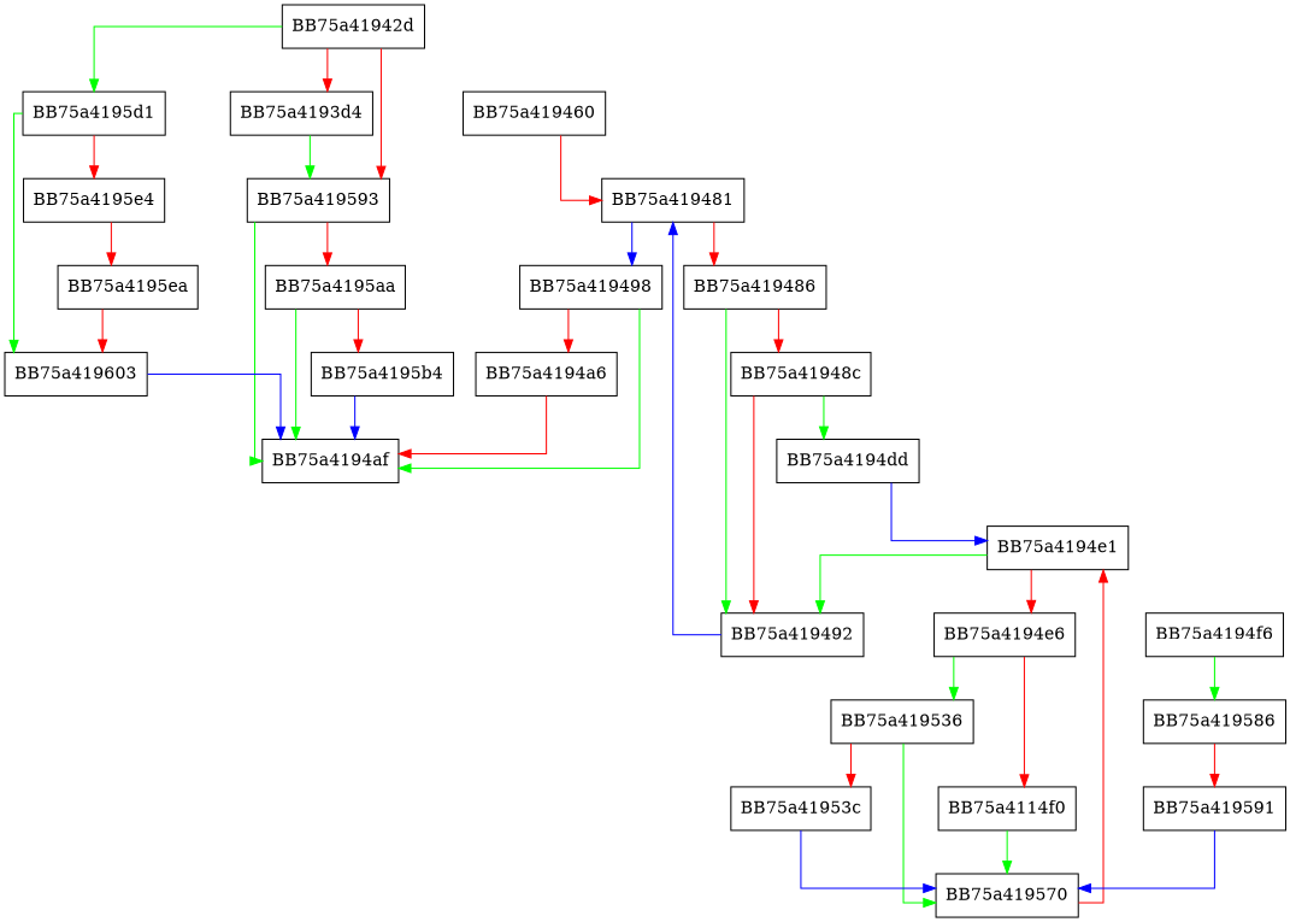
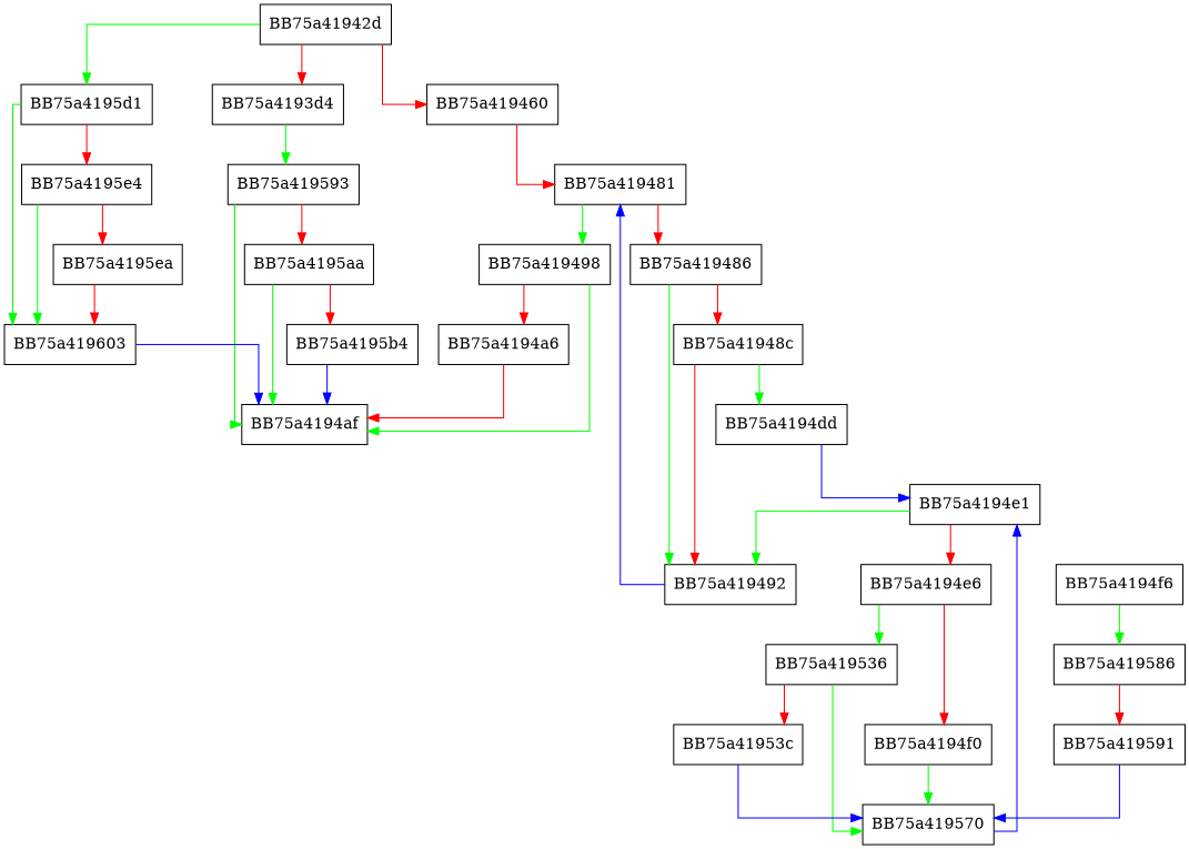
  digraph {
    splines=ortho
    node [shape=box]
    edge [color=red]
    BB75a4193d4
    BB75a419593
    BB75a4194af
    BB75a4195aa
    BB75a41942d
    BB75a4195d1
    BB75a419460
    BB75a4195b4
    BB75a419603
    BB75a4195e4
    BB75a419481
    BB75a4195ea
    BB75a419498
    BB75a419486
    BB75a4194a6
    BB75a419492
    BB75a41948c
    BB75a4194dd
    BB75a4194e1
    BB75a4194e6
    BB75a419536
-   BB75a4194f0 [label=BB75a4114f0]
+   BB75a4194f0
    n23 [label=BB75a419570]
    BB75a41953c
    BB75a4194f6
    BB75a419586
    BB75a419591
    BB75a4193d4 -> BB75a419593 [color=green]
    BB75a419593 -> BB75a4194af [color=green]
    BB75a419593 -> BB75a4195aa
    BB75a4195aa -> BB75a4194af [color=green]
    BB75a4195aa -> BB75a4195b4
    BB75a41942d -> BB75a4193d4
    BB75a41942d -> BB75a4195d1 [color=green]
-   BB75a41942d -> BB75a419593
+   BB75a41942d -> BB75a419460
    BB75a4195d1 -> BB75a419603 [color=green]
    BB75a4195d1 -> BB75a4195e4
    BB75a419460 -> BB75a419481
    BB75a4195b4 -> BB75a4194af [color=blue]
    BB75a419603 -> BB75a4194af [color=blue]
+   BB75a4195e4 -> BB75a419603 [color=green]
    BB75a4195e4 -> BB75a4195ea
-   BB75a419481 -> BB75a419498 [color=blue]
+   BB75a419481 -> BB75a419498 [color=green]
    BB75a419481 -> BB75a419486
    BB75a4195ea -> BB75a419603
    BB75a419498 -> BB75a4194af [color=green]
    BB75a419498 -> BB75a4194a6
    BB75a419486 -> BB75a419492 [color=green]
    BB75a419486 -> BB75a41948c
    BB75a4194a6 -> BB75a4194af
    BB75a419492 -> BB75a419481 [color=blue]
    BB75a41948c -> BB75a419492
    BB75a41948c -> BB75a4194dd [color=green]
    BB75a4194dd -> BB75a4194e1 [color=blue]
    BB75a4194e1 -> BB75a419492 [color=green]
    BB75a4194e1 -> BB75a4194e6
    BB75a4194e6 -> BB75a419536 [color=green]
    BB75a4194e6 -> BB75a4194f0
    BB75a419536 -> n23 [color=green]
    BB75a419536 -> BB75a41953c
    BB75a4194f0 -> n23 [color=green]
-   n23 -> BB75a4194e1
+   n23 -> BB75a4194e1 [color=blue]
    BB75a41953c -> n23 [color=blue]
    BB75a4194f6 -> BB75a419586 [color=green]
    BB75a419586 -> BB75a419591
    BB75a419591 -> n23 [color=blue]
  }
